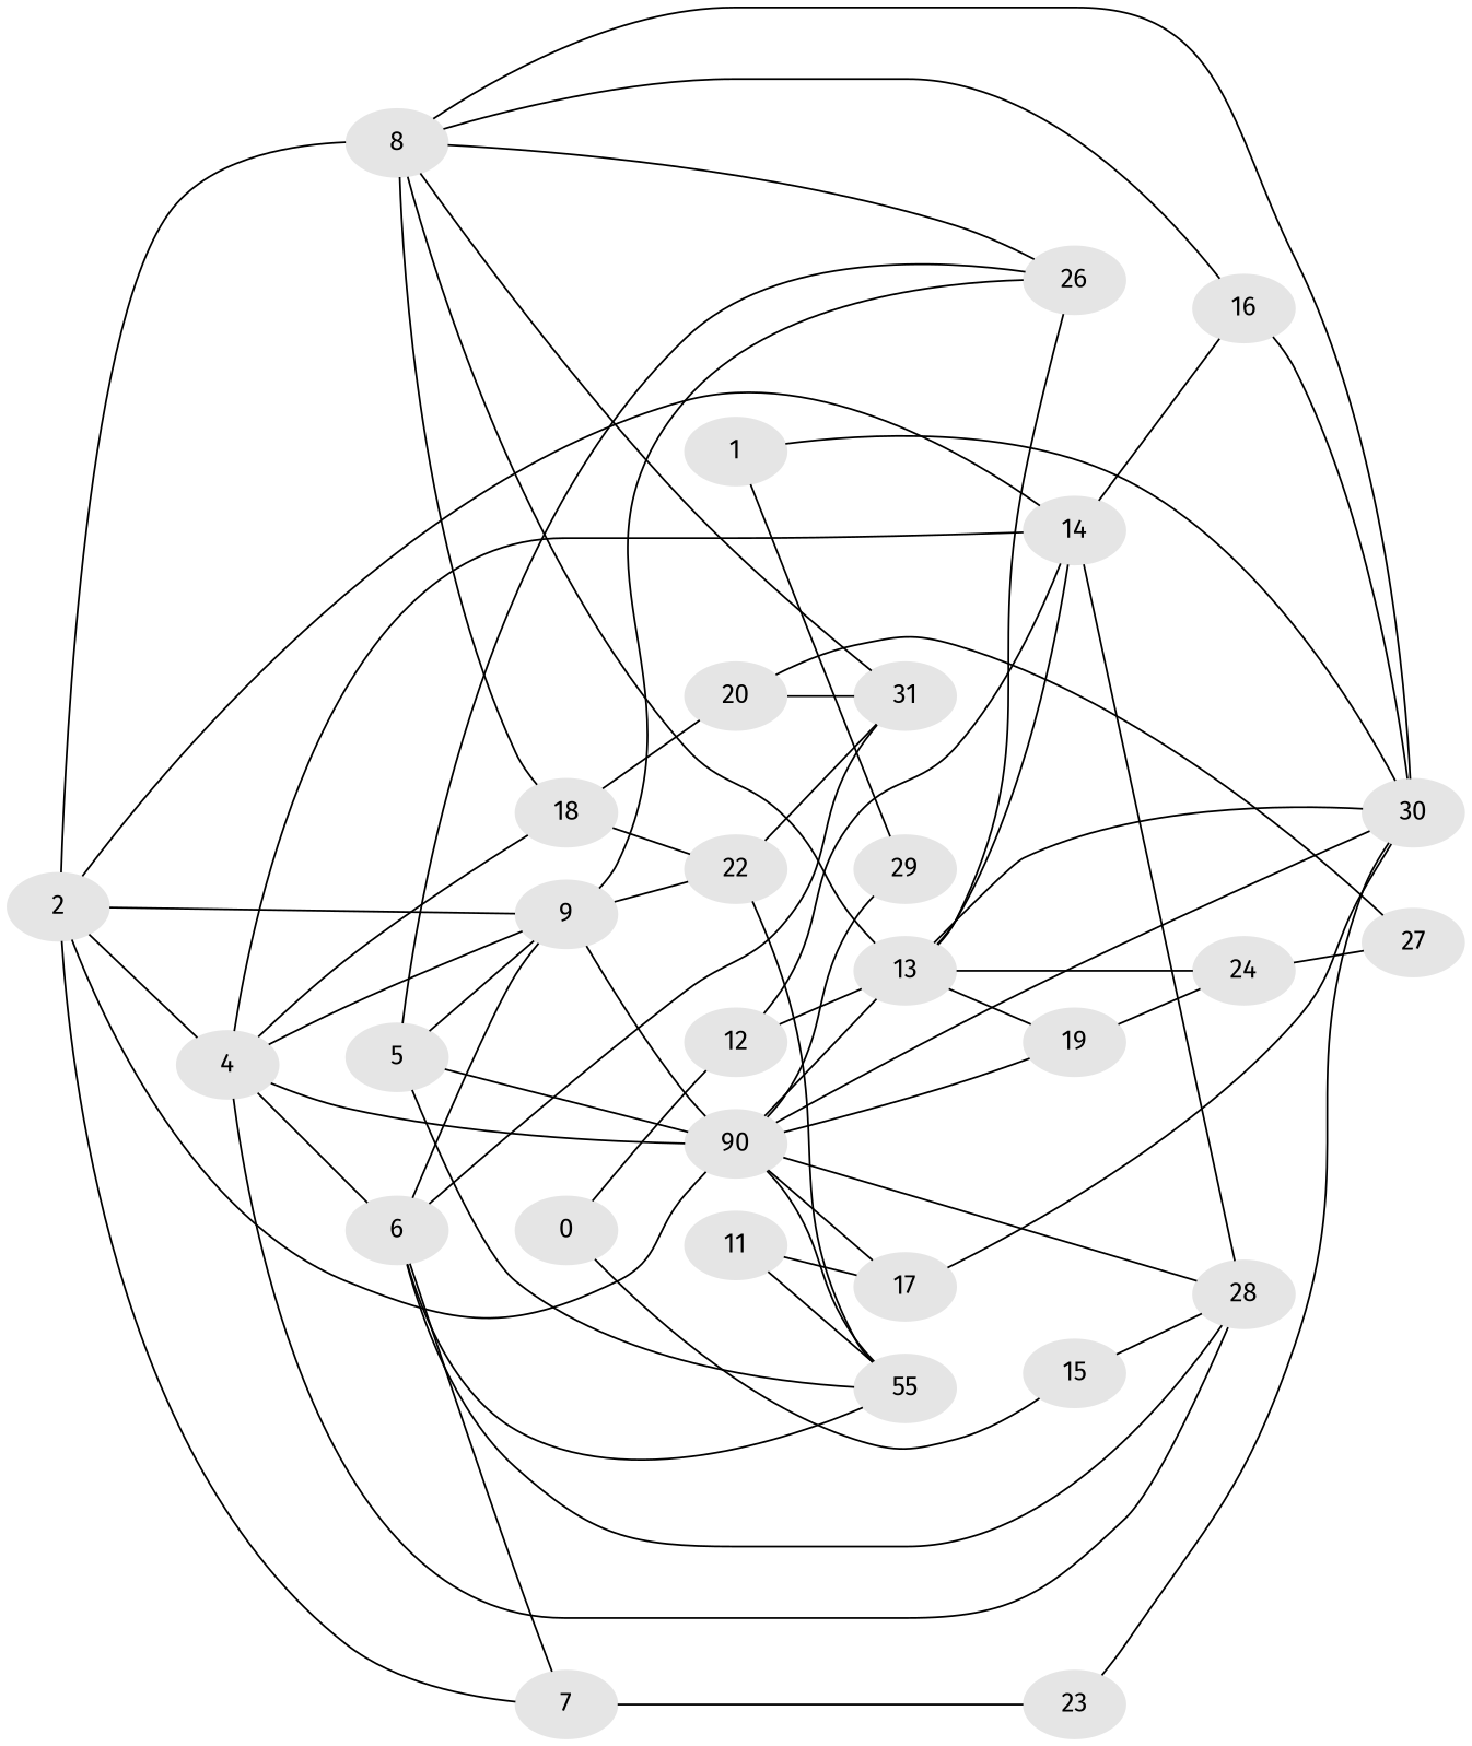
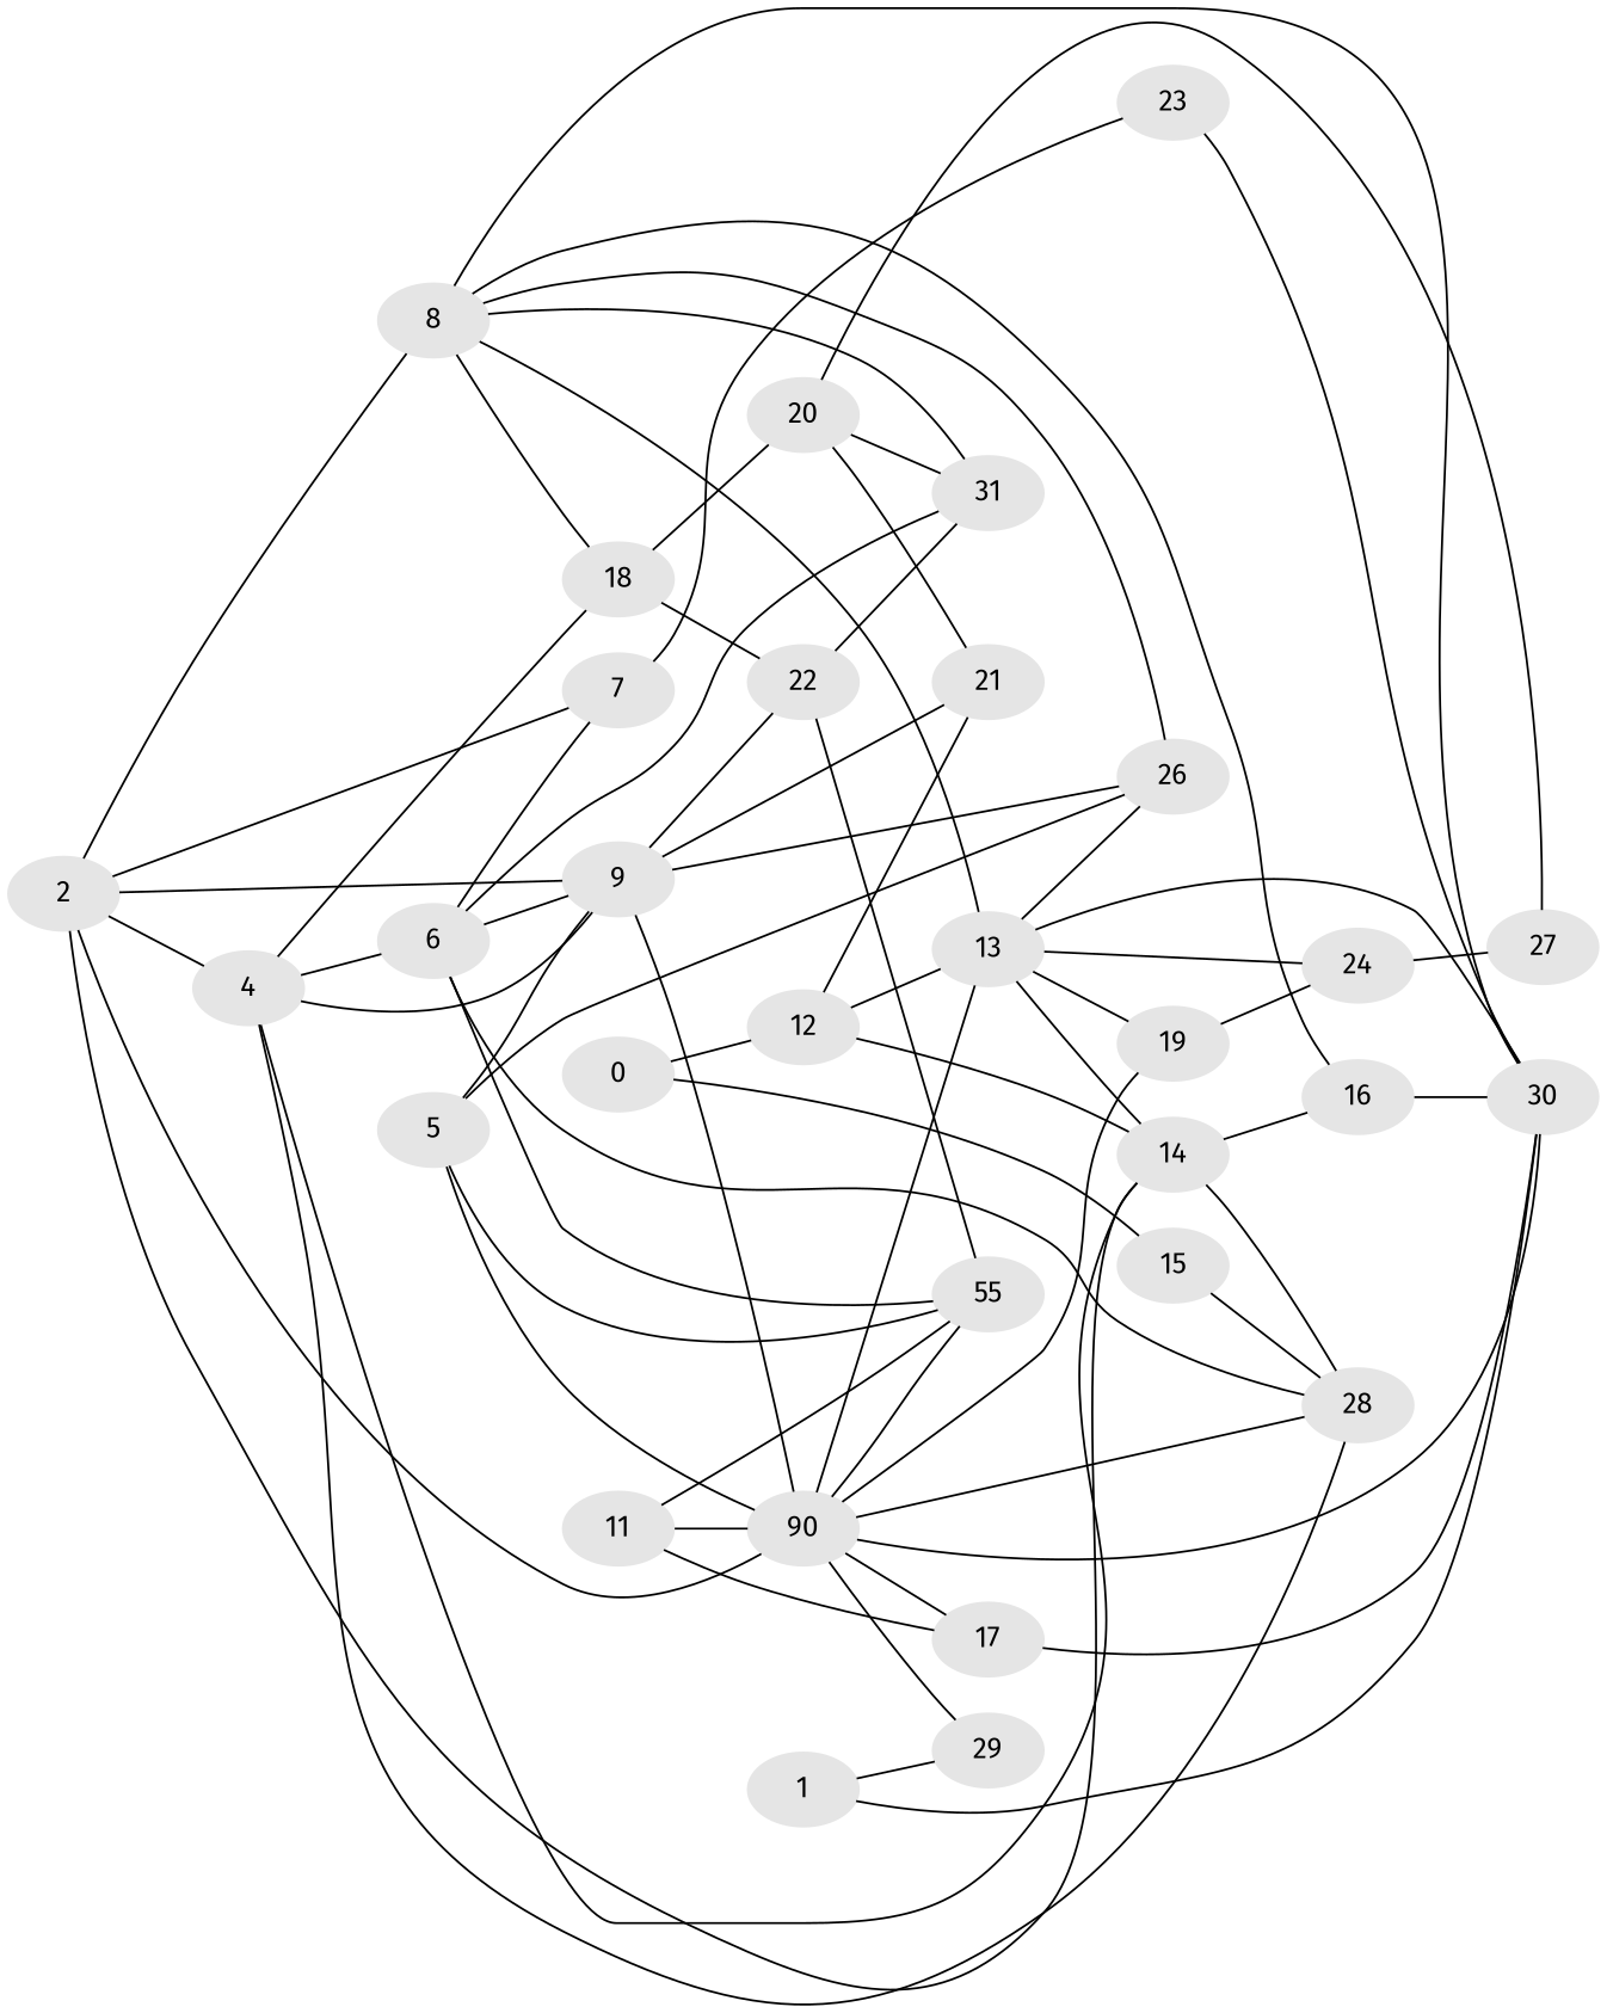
  graph {
    fontname="Fira Sans"
    rankdir=LR
    node [color=gray90 fontname="Fira Sans" style=filled]
    edge [fontname="Fira Sans" weight=1.0]
    1
    29
    30
    2
    4
    7
    8
    9
    n9 [label=90]
    14
    6
    18
    28
    23
    26
    31
    16
    13
+   21
    22
    n21 [label=55]
    17
    19
    n24 [label=0]
    12
    15
    20
    5
    24
    11
    27
    1 -- 29
    1 -- 30
    2 -- 4
    2 -- 7
    2 -- 8
    2 -- 9
    2 -- n9
    2 -- 14
    4 -- 9
-   4 -- n9 [weight=2.0]
+   11 -- n9 [weight=2.0]
    4 -- 14 [weight=2.0]
    4 -- 6 [weight=2.0]
    4 -- 18
    4 -- 28
    7 -- 23
    8 -- 30
    8 -- 18
    8 -- 26
    8 -- 31
    8 -- 16
    8 -- 13
    9 -- n9
    9 -- 26
+   9 -- 21
    9 -- 22
    n9 -- 29 [weight=2.0]
    n9 -- 30
    n9 -- 28 [weight=2.0]
    n9 -- 13
    n9 -- n21
    n9 -- 17
    n9 -- 19
    14 -- 28
    14 -- 16
    6 -- 7 [weight=2.0]
    6 -- 9
    6 -- 28
    6 -- 31
    6 -- n21
    18 -- 22
    18 -- 20
    23 -- 30
    16 -- 30
    13 -- 30
    13 -- 14
    13 -- 26
    13 -- 19 [weight=2.0]
    13 -- 24
    22 -- 31
    22 -- n21
    17 -- 30
    19 -- 24
    n24 -- 12
    n24 -- 15
    12 -- 14
    12 -- 13
+   12 -- 21
    15 -- 28
    20 -- 31
+   20 -- 21
    20 -- 27
    5 -- 9 [weight=3.0]
    5 -- n9
    5 -- 26
    5 -- n21 [weight=2.0]
    24 -- 27
    11 -- n21
    11 -- 17
  }
